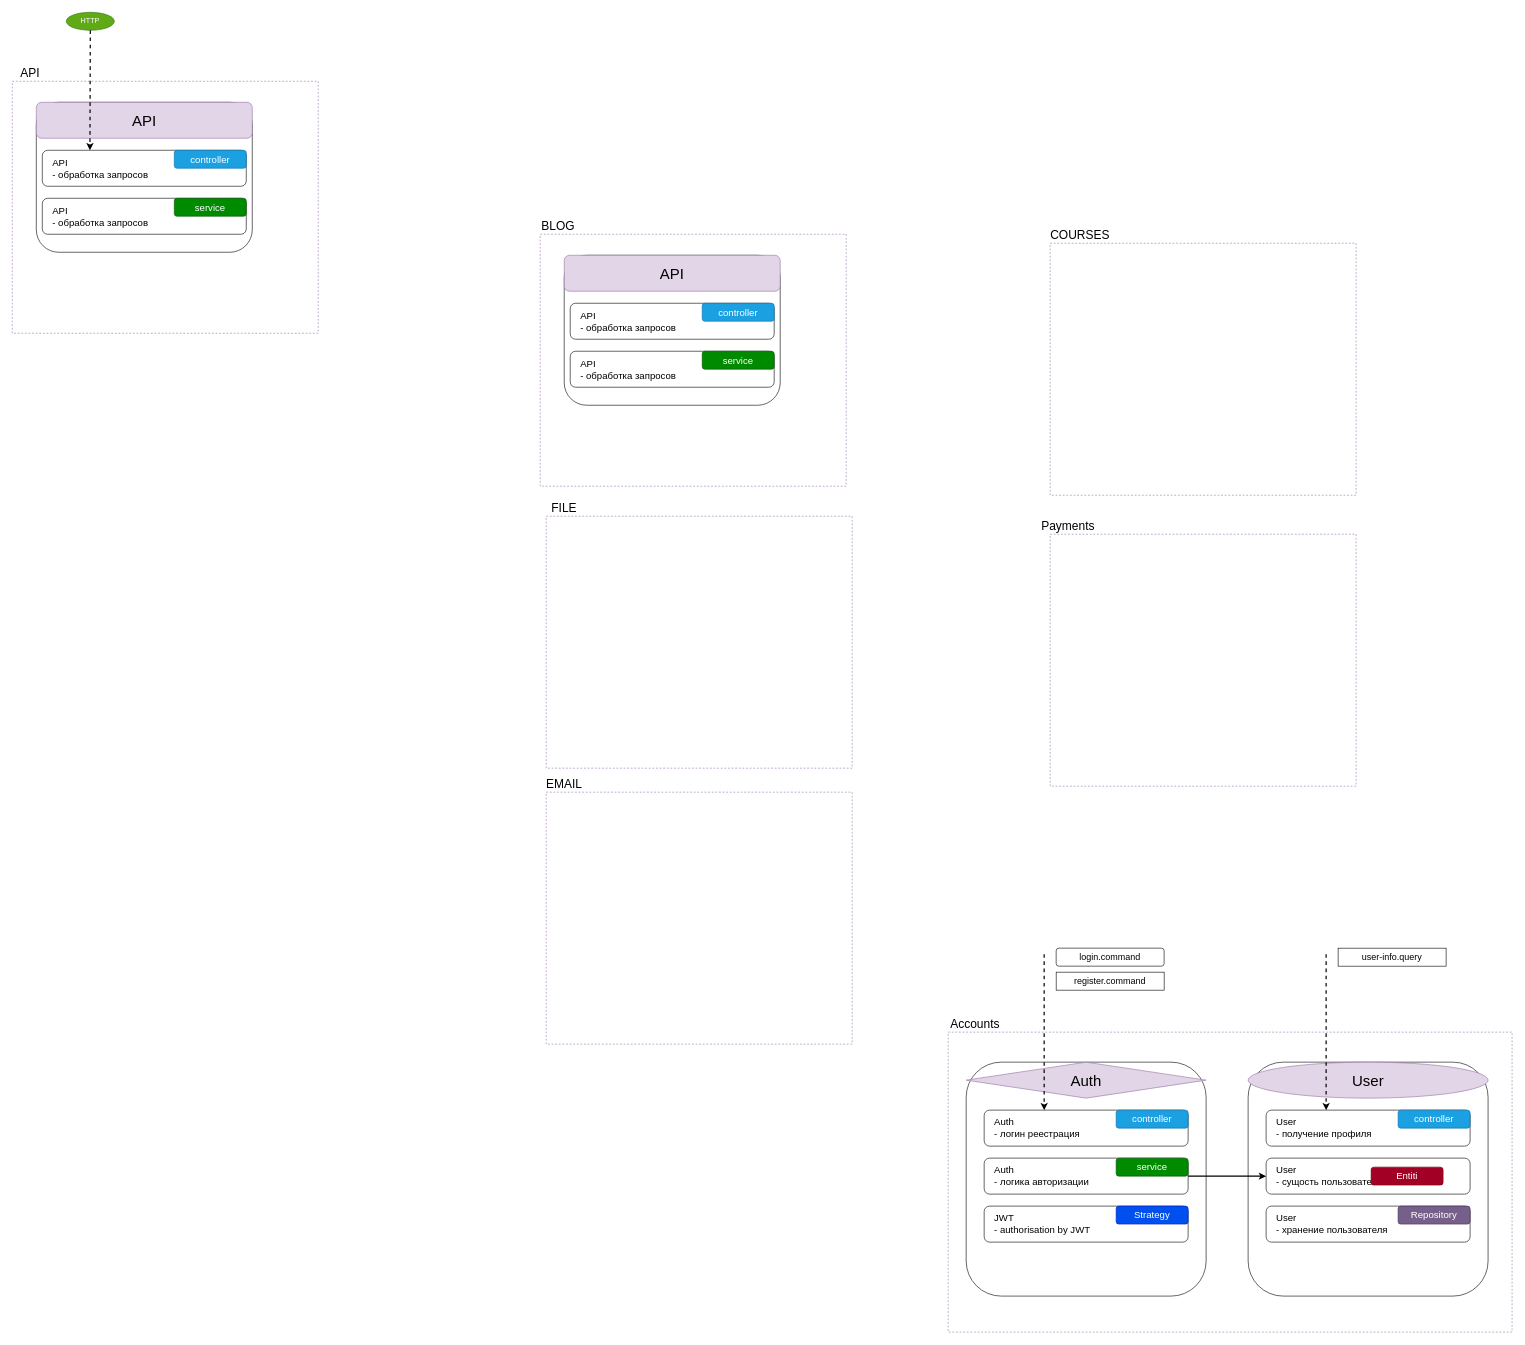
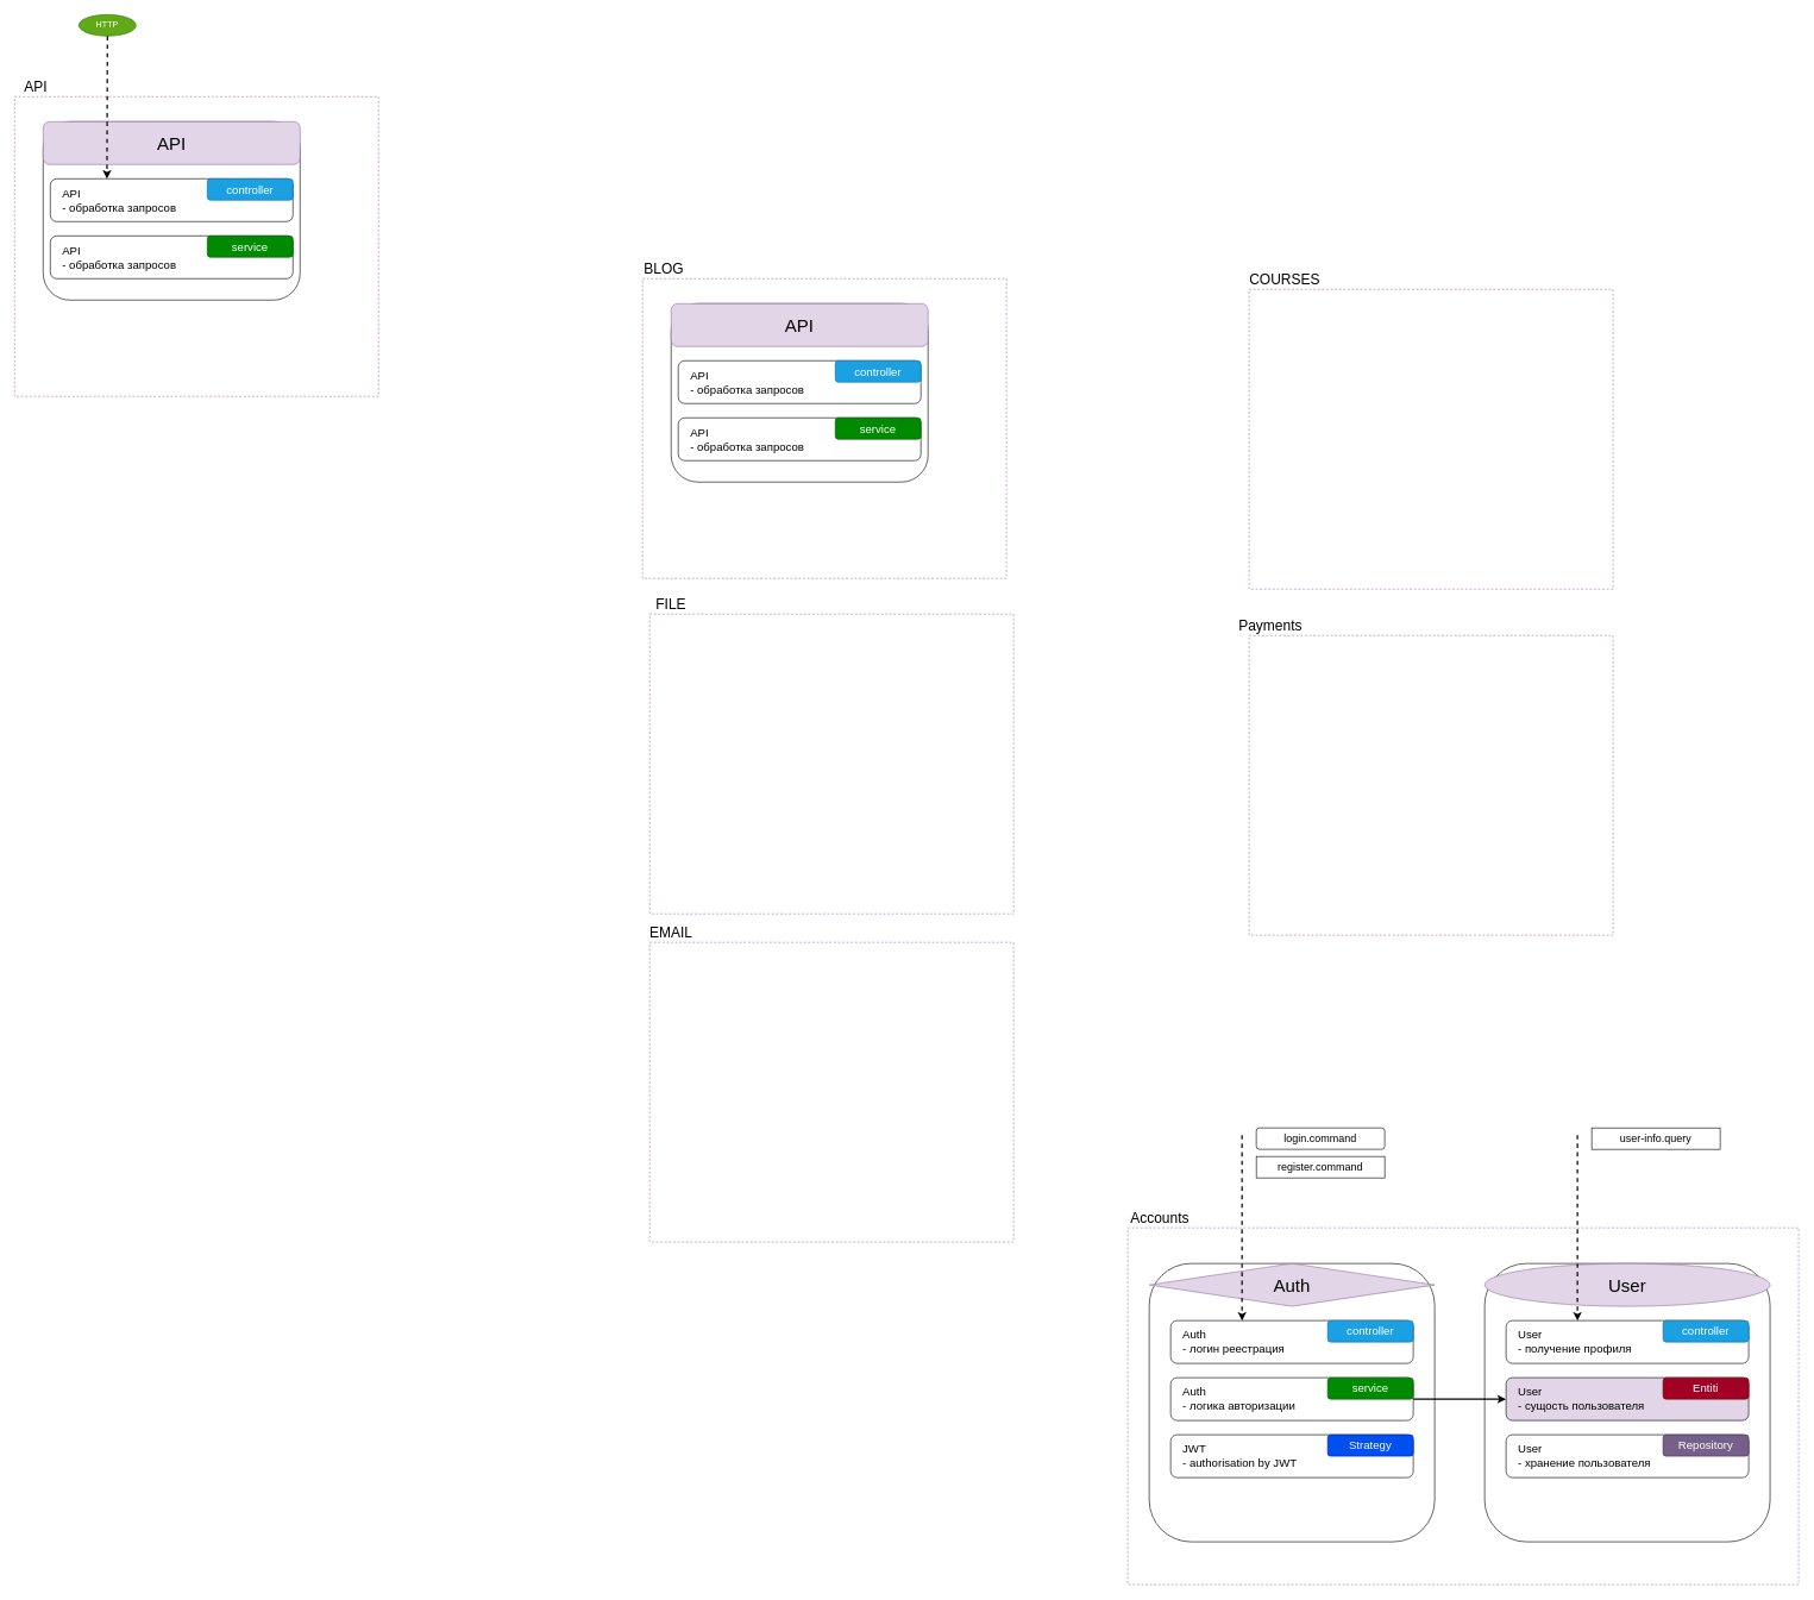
  <mxCell id="0" />
  <mxCell id="1" parent="0" />
  <mxCell id="2" value="" style="rounded=1;whiteSpace=wrap;html=1;" parent="1" vertex="1"><mxGeometry x="60" y="170" width="360" height="250" as="geometry" /></mxCell>
  <mxCell id="3" value="&lt;font style=&quot;font-size: 25px;&quot;&gt;API&lt;/font&gt;" style="rounded=1;whiteSpace=wrap;html=1;fillColor=#e1d5e7;strokeColor=#9673a6;" parent="1" vertex="1"><mxGeometry x="60" y="170" width="360" height="60" as="geometry" /></mxCell>
  <mxCell id="4" value="&lt;font style=&quot;font-size: 16px;&quot;&gt;API&lt;br&gt;- обработка запросов&lt;/font&gt;" style="rounded=1;whiteSpace=wrap;html=1;align=left;spacingLeft=15;" parent="1" vertex="1"><mxGeometry x="70" y="250" width="340" height="60" as="geometry" /></mxCell>
  <mxCell id="5" value="&lt;font style=&quot;font-size: 16px;&quot;&gt;API&lt;br&gt;- обработка запросов&lt;/font&gt;" style="rounded=1;whiteSpace=wrap;html=1;align=left;perimeterSpacing=0;spacingLeft=15;" parent="1" vertex="1"><mxGeometry x="70" y="330" width="340" height="60" as="geometry" /></mxCell>
  <mxCell id="6" value="&lt;font style=&quot;font-size: 16px;&quot;&gt;controller&lt;/font&gt;" style="rounded=1;whiteSpace=wrap;html=1;fillColor=#1ba1e2;strokeColor=#006EAF;fontColor=#ffffff;" parent="1" vertex="1"><mxGeometry x="290" y="250" width="120" height="30" as="geometry" /></mxCell>
  <mxCell id="7" value="&lt;font style=&quot;font-size: 16px;&quot;&gt;service&lt;/font&gt;" style="rounded=1;whiteSpace=wrap;html=1;fillColor=#008a00;strokeColor=#005700;fontColor=#ffffff;" parent="1" vertex="1"><mxGeometry x="290" y="330" width="120" height="30" as="geometry" /></mxCell>
  <mxCell id="8" style="edgeStyle=orthogonalEdgeStyle;rounded=0;orthogonalLoop=1;jettySize=auto;html=1;exitX=0.5;exitY=1;exitDx=0;exitDy=0;" parent="1" source="2" target="2" edge="1"><mxGeometry relative="1" as="geometry" /></mxCell>
  <mxCell id="9" value="HTTP" style="ellipse;whiteSpace=wrap;html=1;fillColor=#60a917;fontColor=#ffffff;strokeColor=#2D7600;" parent="1" vertex="1"><mxGeometry x="110" y="20" width="80" height="30" as="geometry" /></mxCell>
  <mxCell id="10" value="" style="rounded=0;whiteSpace=wrap;html=1;fillColor=none;strokeColor=#9673a6;dashed=1;glass=0;" parent="1" vertex="1"><mxGeometry x="20" y="135" width="510" height="420" as="geometry" /></mxCell>
  <mxCell id="11" value="&lt;font style=&quot;font-size: 20px;&quot;&gt;API&lt;/font&gt;" style="text;html=1;align=center;verticalAlign=middle;whiteSpace=wrap;rounded=0;" parent="1" vertex="1"><mxGeometry x="20" y="105" width="60" height="30" as="geometry" /></mxCell>
  <mxCell id="12" value="" style="endArrow=classic;html=1;rounded=0;exitX=0.5;exitY=1;exitDx=0;exitDy=0;strokeWidth=2;dashed=1;" parent="1" source="9" edge="1"><mxGeometry width="50" height="50" relative="1" as="geometry"><mxPoint x="149.41" y="70" as="sourcePoint" /><mxPoint x="149.41" y="250" as="targetPoint" /></mxGeometry></mxCell>
  <mxCell id="13" value="" style="rounded=1;whiteSpace=wrap;html=1;" parent="1" vertex="1"><mxGeometry x="940" y="425" width="360" height="250" as="geometry" /></mxCell>
  <mxCell id="14" value="&lt;font style=&quot;font-size: 25px;&quot;&gt;API&lt;/font&gt;" style="rounded=1;whiteSpace=wrap;html=1;fillColor=#e1d5e7;strokeColor=#9673a6;" parent="1" vertex="1"><mxGeometry x="940" y="425" width="360" height="60" as="geometry" /></mxCell>
  <mxCell id="15" value="&lt;font style=&quot;font-size: 16px;&quot;&gt;API&lt;br&gt;- обработка запросов&lt;/font&gt;" style="rounded=1;whiteSpace=wrap;html=1;align=left;spacingLeft=15;" parent="1" vertex="1"><mxGeometry x="950" y="505" width="340" height="60" as="geometry" /></mxCell>
  <mxCell id="16" value="&lt;font style=&quot;font-size: 16px;&quot;&gt;API&lt;br&gt;- обработка запросов&lt;/font&gt;" style="rounded=1;whiteSpace=wrap;html=1;align=left;perimeterSpacing=0;spacingLeft=15;" parent="1" vertex="1"><mxGeometry x="950" y="585" width="340" height="60" as="geometry" /></mxCell>
  <mxCell id="17" value="&lt;font style=&quot;font-size: 16px;&quot;&gt;controller&lt;/font&gt;" style="rounded=1;whiteSpace=wrap;html=1;fillColor=#1ba1e2;strokeColor=#006EAF;fontColor=#ffffff;" parent="1" vertex="1"><mxGeometry x="1170" y="505" width="120" height="30" as="geometry" /></mxCell>
  <mxCell id="18" value="&lt;font style=&quot;font-size: 16px;&quot;&gt;service&lt;/font&gt;" style="rounded=1;whiteSpace=wrap;html=1;fillColor=#008a00;strokeColor=#005700;fontColor=#ffffff;" parent="1" vertex="1"><mxGeometry x="1170" y="585" width="120" height="30" as="geometry" /></mxCell>
  <mxCell id="19" style="edgeStyle=orthogonalEdgeStyle;rounded=0;orthogonalLoop=1;jettySize=auto;html=1;exitX=0.5;exitY=1;exitDx=0;exitDy=0;" parent="1" source="13" target="13" edge="1"><mxGeometry relative="1" as="geometry" /></mxCell>
  <mxCell id="20" value="" style="rounded=0;whiteSpace=wrap;html=1;fillColor=none;strokeColor=#9673a6;dashed=1;glass=0;" parent="1" vertex="1"><mxGeometry x="900" y="390" width="510" height="420" as="geometry" /></mxCell>
  <mxCell id="21" value="&lt;font style=&quot;font-size: 20px;&quot;&gt;BLOG&lt;/font&gt;" style="text;html=1;align=center;verticalAlign=middle;whiteSpace=wrap;rounded=0;" parent="1" vertex="1"><mxGeometry x="900" y="360" width="60" height="30" as="geometry" /></mxCell>
  <mxCell id="22" value="" style="rounded=0;whiteSpace=wrap;html=1;fillColor=none;strokeColor=#9673a6;dashed=1;glass=0;" parent="1" vertex="1"><mxGeometry x="910" y="1320" width="510" height="420" as="geometry" /></mxCell>
  <mxCell id="23" value="&lt;span style=&quot;font-size: 20px;&quot;&gt;EMAIL&lt;/span&gt;" style="text;html=1;align=center;verticalAlign=middle;whiteSpace=wrap;rounded=0;" parent="1" vertex="1"><mxGeometry x="910" y="1290" width="60" height="30" as="geometry" /></mxCell>
  <mxCell id="24" value="" style="rounded=0;whiteSpace=wrap;html=1;fillColor=none;strokeColor=#9673a6;dashed=1;glass=0;" parent="1" vertex="1"><mxGeometry x="910" y="860" width="510" height="420" as="geometry" /></mxCell>
  <mxCell id="25" value="&lt;font style=&quot;font-size: 20px;&quot;&gt;FILE&lt;/font&gt;" style="text;html=1;align=center;verticalAlign=middle;whiteSpace=wrap;rounded=0;" parent="1" vertex="1"><mxGeometry x="910" y="830" width="60" height="30" as="geometry" /></mxCell>
  <mxCell id="26" value="" style="rounded=0;whiteSpace=wrap;html=1;fillColor=none;strokeColor=#9673a6;dashed=1;glass=0;" parent="1" vertex="1"><mxGeometry x="1750" y="405" width="510" height="420" as="geometry" /></mxCell>
  <mxCell id="27" value="&lt;font style=&quot;font-size: 20px;&quot;&gt;COURSES&lt;/font&gt;" style="text;html=1;align=center;verticalAlign=middle;whiteSpace=wrap;rounded=0;" parent="1" vertex="1"><mxGeometry x="1770" y="375" width="60" height="30" as="geometry" /></mxCell>
  <mxCell id="28" value="" style="rounded=0;whiteSpace=wrap;html=1;fillColor=none;strokeColor=#9673a6;dashed=1;glass=0;" parent="1" vertex="1"><mxGeometry x="1750" y="890" width="510" height="420" as="geometry" /></mxCell>
  <mxCell id="29" value="&lt;font style=&quot;font-size: 20px;&quot;&gt;Payments&lt;/font&gt;" style="text;html=1;align=center;verticalAlign=middle;whiteSpace=wrap;rounded=0;" parent="1" vertex="1"><mxGeometry x="1750" y="860" width="60" height="30" as="geometry" /></mxCell>
  <mxCell id="30" value="" style="rounded=0;whiteSpace=wrap;html=1;fillColor=none;strokeColor=#9673a6;dashed=1;glass=0;" parent="1" vertex="1"><mxGeometry x="1580" y="1720" width="940" height="500" as="geometry" /></mxCell>
  <mxCell id="31" value="&lt;font style=&quot;font-size: 20px;&quot;&gt;Accounts&lt;/font&gt;" style="text;html=1;align=center;verticalAlign=middle;whiteSpace=wrap;rounded=0;" parent="1" vertex="1"><mxGeometry x="1595" y="1690" width="60" height="30" as="geometry" /></mxCell>
  <mxCell id="32" value="" style="rounded=1;whiteSpace=wrap;html=1;" parent="1" vertex="1"><mxGeometry x="1610" y="1770" width="400" height="390" as="geometry" /></mxCell>
  <mxCell id="33" value="&lt;font style=&quot;font-size: 25px;&quot;&gt;Auth&lt;/font&gt;" style="rhombus;whiteSpace=wrap;html=1;fillColor=#e1d5e7;strokeColor=#9673a6;" parent="1" vertex="1"><mxGeometry x="1610" y="1770" width="400" height="60" as="geometry" /></mxCell>
  <mxCell id="34" value="&lt;font style=&quot;font-size: 16px;&quot;&gt;Auth&lt;br&gt;- логин реестрация&lt;/font&gt;" style="rounded=1;whiteSpace=wrap;html=1;align=left;spacingLeft=15;" parent="1" vertex="1"><mxGeometry x="1640" y="1850" width="340" height="60" as="geometry" /></mxCell>
  <mxCell id="35" value="&lt;font style=&quot;font-size: 16px;&quot;&gt;Auth&lt;br&gt;- логика авторизации&lt;/font&gt;" style="rounded=1;whiteSpace=wrap;html=1;align=left;perimeterSpacing=0;spacingLeft=15;" parent="1" vertex="1"><mxGeometry x="1640" y="1930" width="340" height="60" as="geometry" /></mxCell>
  <mxCell id="36" value="&lt;font style=&quot;font-size: 16px;&quot;&gt;controller&lt;/font&gt;" style="rounded=1;whiteSpace=wrap;html=1;fillColor=#1ba1e2;strokeColor=#006EAF;fontColor=#ffffff;" parent="1" vertex="1"><mxGeometry x="1860" y="1850" width="120" height="30" as="geometry" /></mxCell>
  <mxCell id="37" value="&lt;font style=&quot;font-size: 16px;&quot;&gt;service&lt;/font&gt;" style="rounded=1;whiteSpace=wrap;html=1;fillColor=#008a00;strokeColor=#005700;fontColor=#ffffff;" parent="1" vertex="1"><mxGeometry x="1860" y="1930" width="120" height="30" as="geometry" /></mxCell>
  <mxCell id="38" value="" style="rounded=1;whiteSpace=wrap;html=1;" parent="1" vertex="1"><mxGeometry x="2080" y="1770" width="400" height="390" as="geometry" /></mxCell>
  <mxCell id="39" value="&lt;font style=&quot;font-size: 25px;&quot;&gt;User&lt;/font&gt;" style="ellipse;whiteSpace=wrap;html=1;fillColor=#e1d5e7;strokeColor=#9673a6;" parent="1" vertex="1"><mxGeometry x="2080" y="1770" width="400" height="60" as="geometry" /></mxCell>
  <mxCell id="40" value="&lt;font style=&quot;font-size: 16px;&quot;&gt;User&lt;br&gt;- получение профиля&lt;/font&gt;" style="rounded=1;whiteSpace=wrap;html=1;align=left;spacingLeft=15;" parent="1" vertex="1"><mxGeometry x="2110" y="1850" width="340" height="60" as="geometry" /></mxCell>
  <mxCell id="41" value="&lt;font style=&quot;font-size: 16px;&quot;&gt;User&lt;br&gt;- хранение пользователя&lt;/font&gt;" style="rounded=1;whiteSpace=wrap;html=1;align=left;perimeterSpacing=0;spacingLeft=15;" parent="1" vertex="1"><mxGeometry x="2110" y="2010" width="340" height="60" as="geometry" /></mxCell>
  <mxCell id="42" value="&lt;font style=&quot;font-size: 16px;&quot;&gt;controller&lt;/font&gt;" style="rounded=1;whiteSpace=wrap;html=1;fillColor=#1ba1e2;strokeColor=#006EAF;fontColor=#ffffff;" parent="1" vertex="1"><mxGeometry x="2330" y="1850" width="120" height="30" as="geometry" /></mxCell>
  <mxCell id="43" value="&lt;span style=&quot;font-size: 16px;&quot;&gt;Repository&lt;/span&gt;" style="rounded=1;whiteSpace=wrap;html=1;fillColor=#76608a;strokeColor=#432D57;fontColor=#ffffff;" parent="1" vertex="1"><mxGeometry x="2330" y="2010" width="120" height="30" as="geometry" /></mxCell>
- <mxCell id="44" value="&lt;font style=&quot;font-size: 16px;&quot;&gt;User&lt;/font&gt;&lt;div&gt;&lt;font style=&quot;font-size: 16px;&quot;&gt;- сущость пользователя&lt;/font&gt;&lt;/div&gt;" style="rounded=1;whiteSpace=wrap;html=1;align=left;perimeterSpacing=0;spacingLeft=15;" parent="1" vertex="1"><mxGeometry x="2110" y="1930" width="340" height="60" as="geometry" /></mxCell>
- <mxCell id="45" value="&lt;span style=&quot;font-size: 16px;&quot;&gt;Entiti&lt;/span&gt;" style="rounded=1;whiteSpace=wrap;html=1;fillColor=#a20025;strokeColor=#6F0000;fontColor=#ffffff;" parent="1" vertex="1"><mxGeometry x="2285" y="1945" width="120" height="30" as="geometry" /></mxCell>
+ <mxCell id="44" value="&lt;font style=&quot;font-size: 16px;&quot;&gt;User&lt;/font&gt;&lt;div&gt;&lt;font style=&quot;font-size: 16px;&quot;&gt;- сущость пользователя&lt;/font&gt;&lt;/div&gt;" style="rounded=1;whiteSpace=wrap;html=1;align=left;perimeterSpacing=0;spacingLeft=15;fillColor=#e1d5e7;" parent="1" vertex="1"><mxGeometry x="2110" y="1930" width="340" height="60" as="geometry" /></mxCell>
+ <mxCell id="45" value="&lt;span style=&quot;font-size: 16px;&quot;&gt;Entiti&lt;/span&gt;" style="rounded=1;whiteSpace=wrap;html=1;fillColor=#a20025;strokeColor=#6F0000;fontColor=#ffffff;" parent="1" vertex="1"><mxGeometry x="2330" y="1930" width="120" height="30" as="geometry" /></mxCell>
  <mxCell id="46" value="" style="endArrow=classic;html=1;rounded=0;exitX=1;exitY=0.5;exitDx=0;exitDy=0;entryX=0;entryY=0.5;entryDx=0;entryDy=0;strokeWidth=2;" parent="1" source="35" target="44" edge="1"><mxGeometry width="50" height="50" relative="1" as="geometry"><mxPoint x="2020" y="2090" as="sourcePoint" /><mxPoint x="2070" y="2040" as="targetPoint" /></mxGeometry></mxCell>
  <mxCell id="47" value="&lt;font style=&quot;font-size: 16px;&quot;&gt;JWT&lt;br&gt;- authorisation by JWT&lt;/font&gt;" style="rounded=1;whiteSpace=wrap;html=1;align=left;perimeterSpacing=0;spacingLeft=15;" parent="1" vertex="1"><mxGeometry x="1640" y="2010" width="340" height="60" as="geometry" /></mxCell>
  <mxCell id="48" value="&lt;span style=&quot;font-size: 16px;&quot;&gt;Strategy&lt;/span&gt;" style="rounded=1;whiteSpace=wrap;html=1;fillColor=#0050ef;strokeColor=#001DBC;fontColor=#ffffff;" parent="1" vertex="1"><mxGeometry x="1860" y="2010" width="120" height="30" as="geometry" /></mxCell>
  <mxCell id="49" value="" style="endArrow=classic;html=1;rounded=0;strokeWidth=2;dashed=1;" edge="1" parent="1"><mxGeometry width="50" height="50" relative="1" as="geometry"><mxPoint x="1740" y="1590" as="sourcePoint" /><mxPoint x="1740" y="1850" as="targetPoint" /></mxGeometry></mxCell>
  <mxCell id="50" value="&lt;font style=&quot;font-size: 15px;&quot;&gt;login.command&lt;/font&gt;" style="whiteSpace=wrap;html=1;rounded=1;" vertex="1" parent="1"><mxGeometry x="1760" y="1580" width="180" height="30" as="geometry" /></mxCell>
  <mxCell id="51" value="&lt;font style=&quot;font-size: 15px;&quot;&gt;register.command&lt;/font&gt;" style="rounded=0;whiteSpace=wrap;html=1;" vertex="1" parent="1"><mxGeometry x="1760" y="1620" width="180" height="30" as="geometry" /></mxCell>
  <mxCell id="52" value="" style="endArrow=classic;html=1;rounded=0;strokeWidth=2;dashed=1;" edge="1" parent="1"><mxGeometry width="50" height="50" relative="1" as="geometry"><mxPoint x="2210" y="1590" as="sourcePoint" /><mxPoint x="2210" y="1850" as="targetPoint" /></mxGeometry></mxCell>
  <mxCell id="53" value="&lt;font style=&quot;font-size: 15px;&quot;&gt;user-info.query&lt;/font&gt;" style="rounded=0;whiteSpace=wrap;html=1;" vertex="1" parent="1"><mxGeometry x="2230" y="1580" width="180" height="30" as="geometry" /></mxCell>
